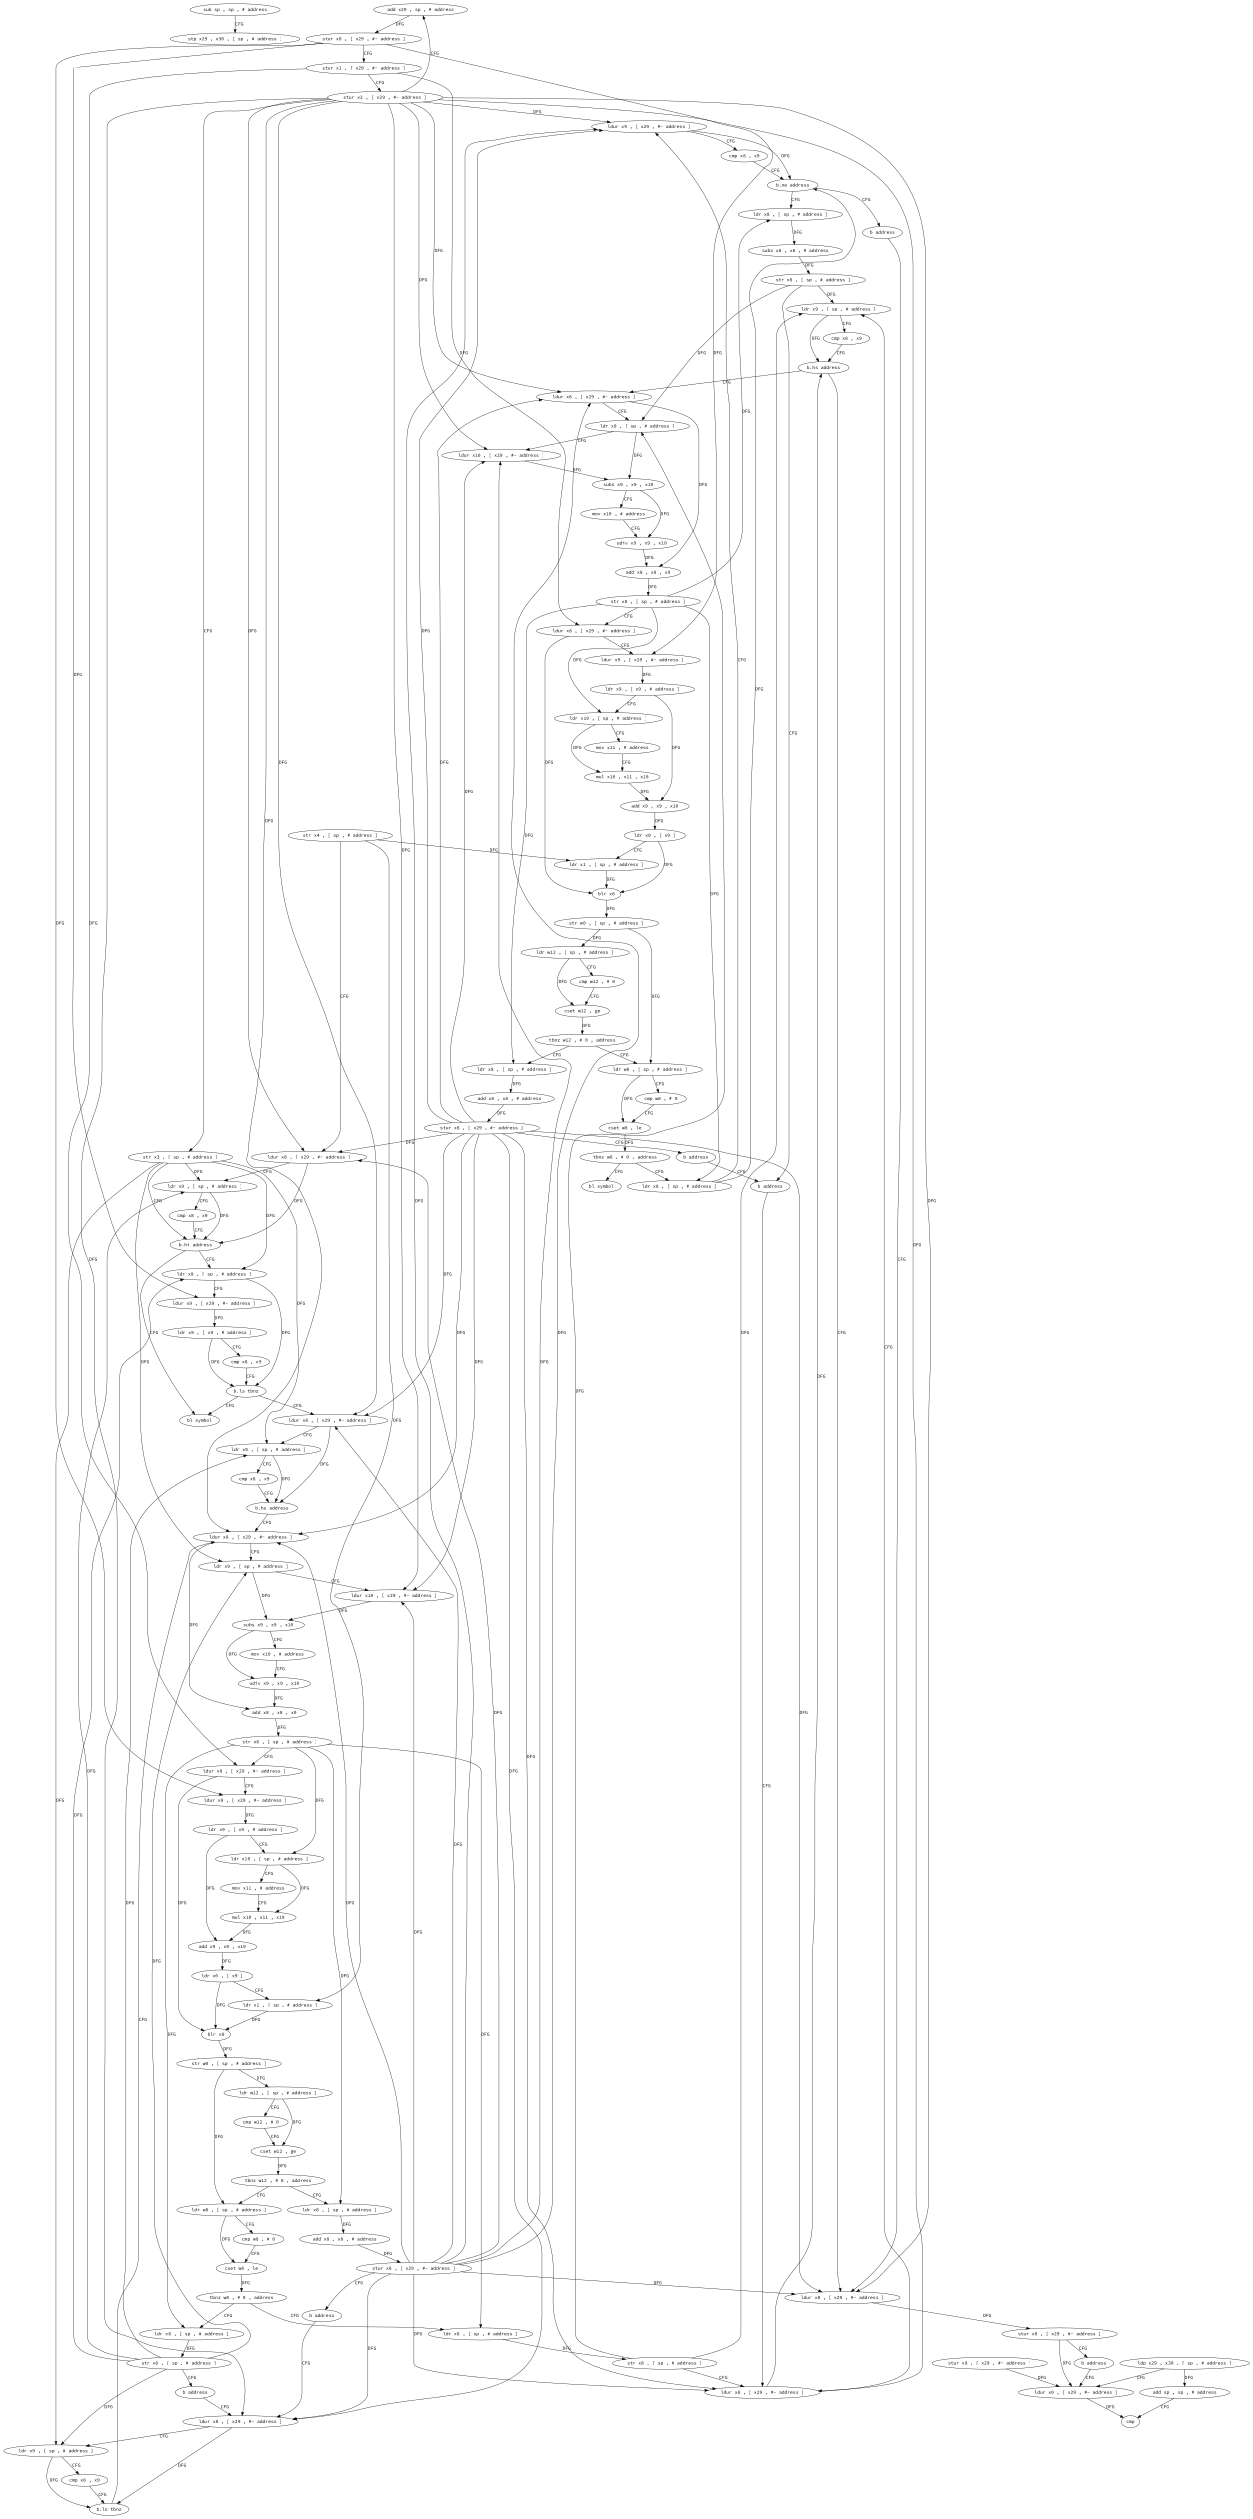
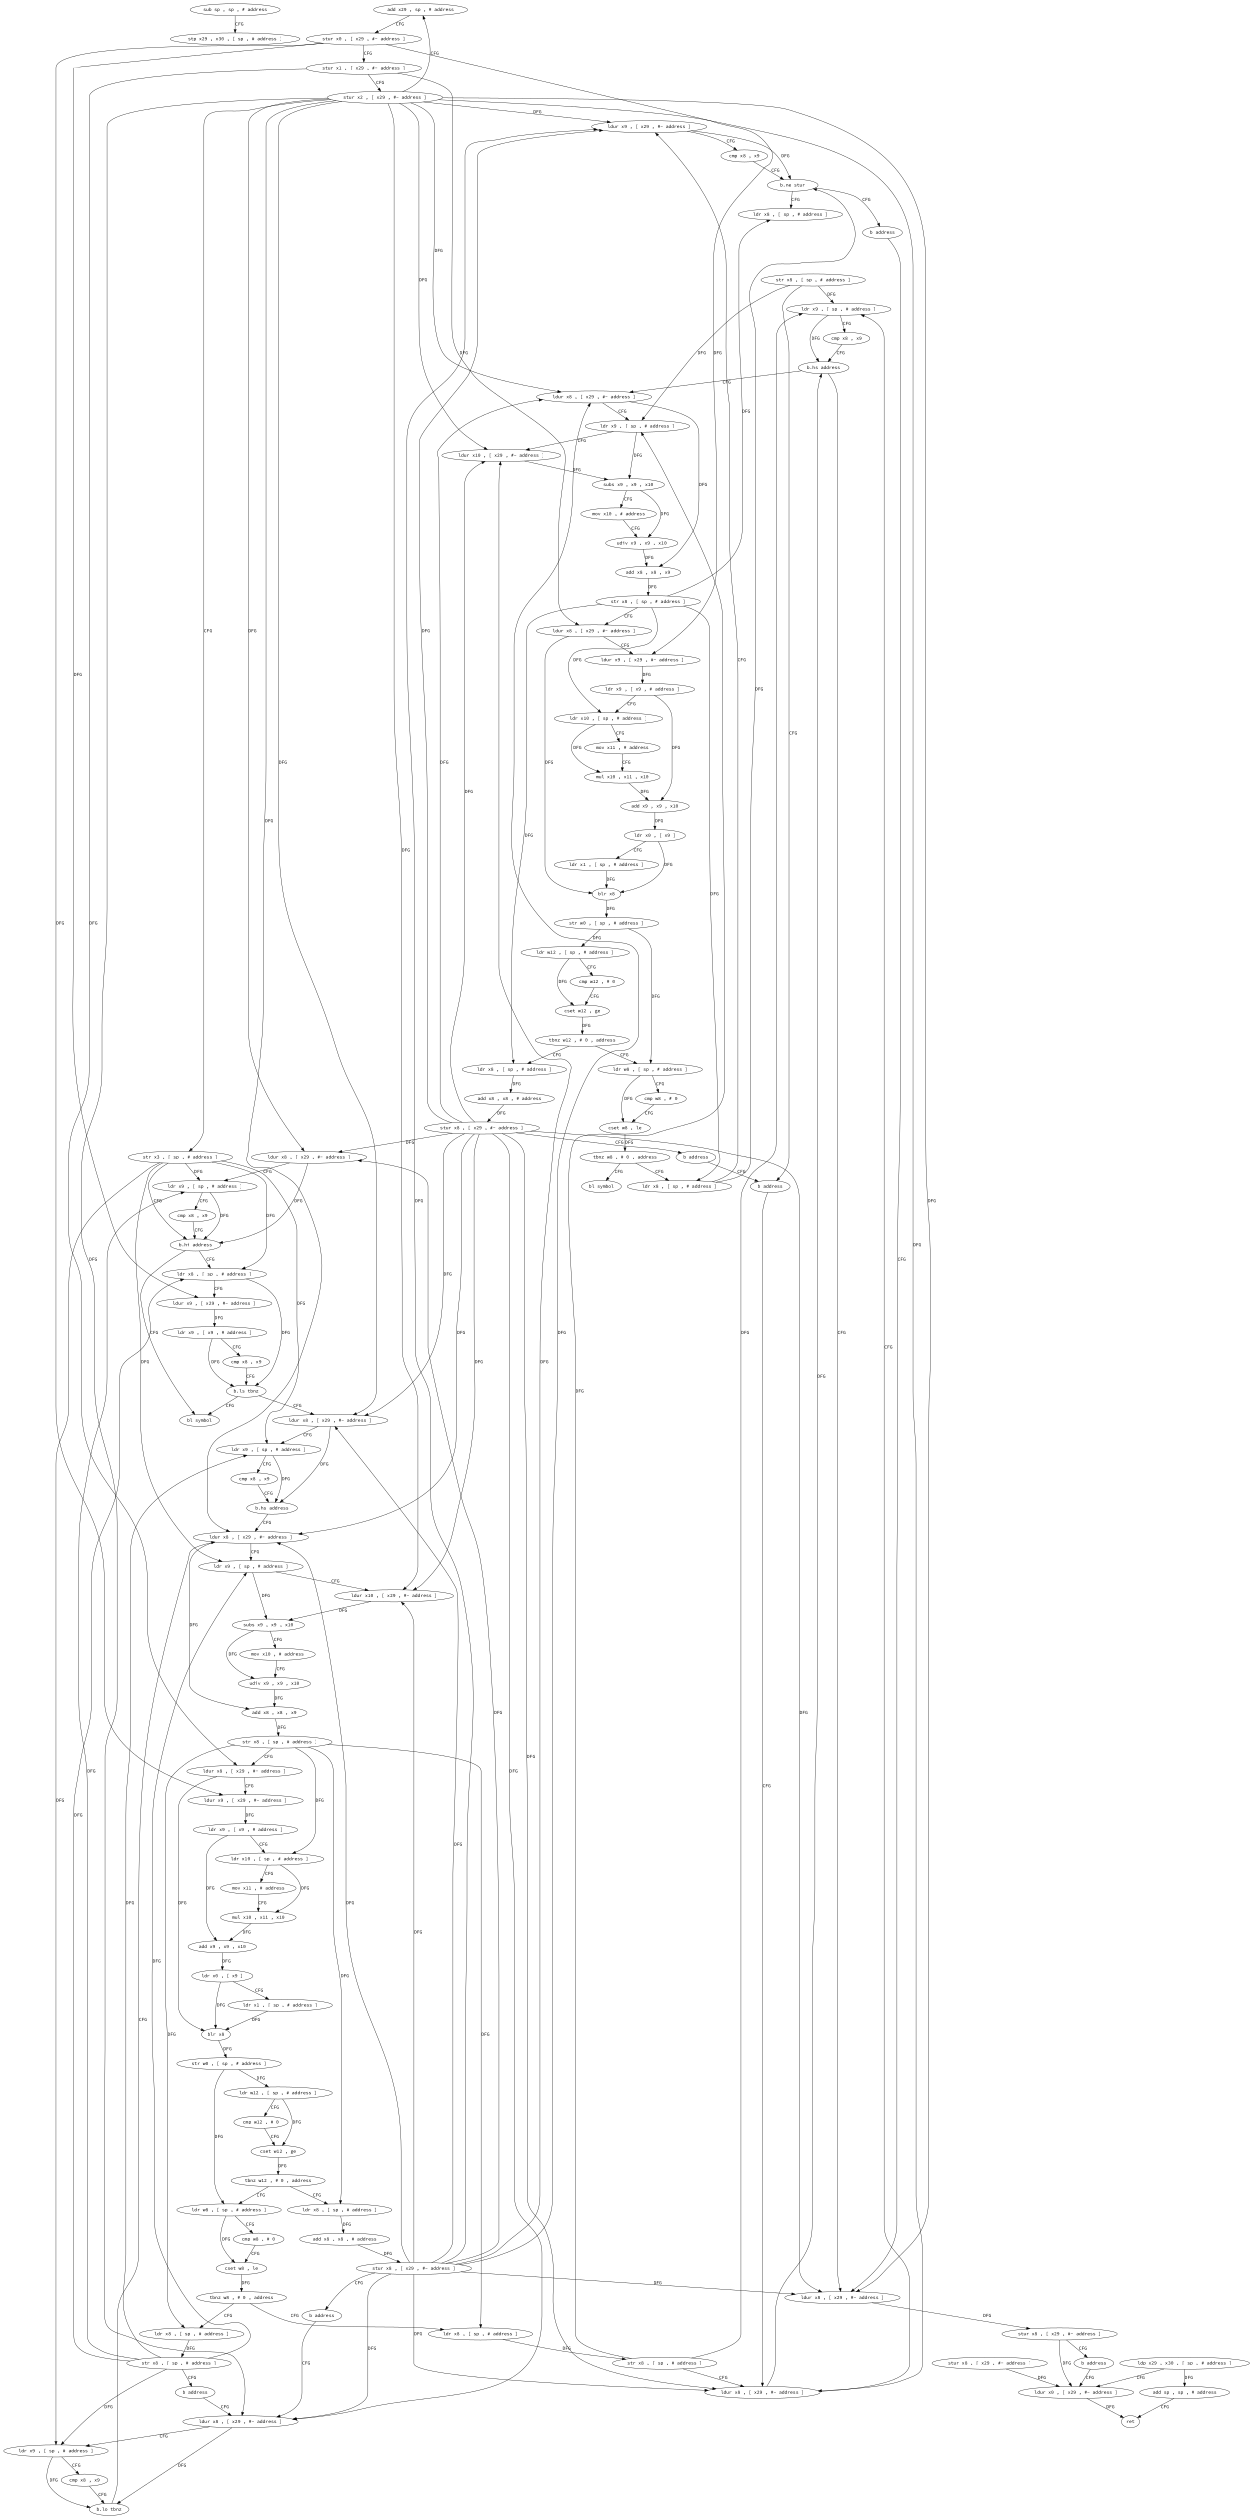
  digraph {
    fontname="Source Code Pro"
    node [fontname="Source Code Pro"]
    edge [fontname="Source Code Pro"]
    n1 [label="sub sp , sp , # address"]
    n2 [label="stp x29 , x30 , [ sp , # address ]"]
    n3 [label="add x29 , sp , # address"]
    n4 [label="stur x0 , [ x29 , #- address ]"]
    n5 [label="stur x1 , [ x29 , #- address ]"]
    n6 [label="ldur x9 , [ x29 , #- address ]"]
    n7 [label="ldur x9 , [ x29 , #- address ]"]
    n8 [label="ldur x9 , [ x29 , #- address ]"]
    n9 [label="stur x2 , [ x29 , #- address ]"]
    n10 [label="ldur x8 , [ x29 , #- address ]"]
    n11 [label="ldur x8 , [ x29 , #- address ]"]
    n12 [label="ldr x9 , [ x9 , # address ]"]
    n13 [label="ldr x9 , [ x9 , # address ]"]
    n14 [label="ldr x9 , [ x9 , # address ]"]
    n15 [label="str x3 , [ sp , # address ]"]
    n16 [label="ldur x8 , [ x29 , #- address ]"]
    n17 [label="ldur x8 , [ x29 , #- address ]"]
    n18 [label="ldur x8 , [ x29 , #- address ]"]
    n19 [label="ldur x10 , [ x29 , #- address ]"]
    n20 [label="ldur x8 , [ x29 , #- address ]"]
    n21 [label="ldur x8 , [ x29 , #- address ]"]
    n22 [label="ldur x8 , [ x29 , #- address ]"]
    n23 [label="ldur x8 , [ x29 , #- address ]"]
    n24 [label="ldur x10 , [ x29 , #- address ]"]
    n25 [label="ldur x9 , [ x29 , #- address ]"]
    n26 [label="blr x8"]
    n27 [label="blr x8"]
    n28 [label="ldr x9 , [ sp , # address ]"]
    n29 [label="ldr x8 , [ sp , # address ]"]
    n30 [label="ldr x9 , [ sp , # address ]"]
    n31 [label="ldr x9 , [ sp , # address ]"]
    n32 [label="ldr x9 , [ sp , # address ]"]
    n33 [label="b.hi address"]
    n34 [label="b.hs address"]
    n35 [label="add x8 , x8 , x9"]
    n36 [label="subs x9 , x9 , x10"]
    n37 [label="b.lo tbnz"]
    n38 [label="ldr x9 , [ sp , # address ]"]
    n39 [label="b.hs address"]
    n40 [label="stur x8 , [ x29 , #- address ]"]
    n41 [label="ldr x9 , [ sp , # address ]"]
    n42 [label="add x8 , x8 , x9"]
    n43 [label="subs x9 , x9 , x10"]
-   n44 [label="b.ne address"]
+   n44 [label="b.ne stur"]
    n45 [label="cmp x8 , x9"]
-   n46 [label="str x4 , [ sp , # address ]"]
    n47 [label="ldr x1 , [ sp , # address ]"]
    n48 [label="ldr x1 , [ sp , # address ]"]
    n49 [label="cmp x8 , x9"]
    n50 [label="b.ls tbnz"]
    n51 [label="cmp x8 , x9"]
    n52 [label="cmp x8 , x9"]
    n53 [label="bl symbol"]
    n54 [label="cmp x8 , x9"]
    n55 [label="stur x8 , [ x29 , #- address ]"]
    n56 [label="ldur x0 , [ x29 , #- address ]"]
    n57 [label="str x8 , [ sp , # address ]"]
-   n58 [label=cmp]
+   n58 [label=ret]
    n59 [label="ldp x29 , x30 , [ sp , # address ]"]
    n60 [label="add sp , sp , # address"]
    n61 [label="mov x10 , # address"]
    n62 [label="udiv x9 , x9 , x10"]
    n63 [label="ldr x10 , [ sp , # address ]"]
    n64 [label="ldr x8 , [ sp , # address ]"]
    n65 [label="ldr x8 , [ sp , # address ]"]
    n66 [label="ldr x8 , [ sp , # address ]"]
    n67 [label="mov x11 , # address"]
    n68 [label="mul x10 , x11 , x10"]
    n69 [label="add x8 , x8 , # address"]
    n70 [label="str x8 , [ sp , # address ]"]
    n71 [label="str x8 , [ sp , # address ]"]
    n72 [label="str w0 , [ sp , # address ]"]
    n73 [label="add x9 , x9 , x10"]
    n74 [label="ldr x0 , [ x9 ]"]
    n75 [label="ldr w12 , [ sp , # address ]"]
    n76 [label="ldr w8 , [ sp , # address ]"]
    n77 [label="cmp w12 , # 0"]
    n78 [label="cset w12 , ge"]
    n79 [label="cmp w8 , # 0"]
    n80 [label="cset w8 , le"]
    n81 [label="tbnz w12 , # 0 , address"]
    n82 [label="tbnz w8 , # 0 , address"]
    n83 [label="stur x8 , [ x29 , #- address ]"]
    n84 [label="b address"]
    n85 [label="b address"]
    n86 [label="cmp x8 , x9"]
    n87 [label="b address"]
    n88 [label="str x8 , [ sp , # address ]"]
    n89 [label="mov x10 , # address"]
    n90 [label="udiv x9 , x9 , x10"]
    n91 [label="ldr x10 , [ sp , # address ]"]
    n92 [label="ldr x8 , [ sp , # address ]"]
    n93 [label="ldr x8 , [ sp , # address ]"]
    n94 [label="ldr x8 , [ sp , # address ]"]
    n95 [label="mov x11 , # address"]
    n96 [label="mul x10 , x11 , x10"]
    n97 [label="add x8 , x8 , # address"]
-   n98 [label="subs x8 , x8 , # address"]
    n99 [label="str w0 , [ sp , # address ]"]
    n100 [label="add x9 , x9 , x10"]
    n101 [label="ldr x0 , [ x9 ]"]
    n102 [label="ldr w12 , [ sp , # address ]"]
    n103 [label="ldr w8 , [ sp , # address ]"]
    n104 [label="cmp w12 , # 0"]
    n105 [label="cset w12 , ge"]
    n106 [label="cmp w8 , # 0"]
    n107 [label="cset w8 , le"]
    n108 [label="tbnz w12 , # 0 , address"]
    n109 [label="tbnz w8 , # 0 , address"]
    n110 [label="stur x8 , [ x29 , #- address ]"]
    n111 [label="bl symbol"]
    n112 [label="b address"]
    n113 [label="b address"]
    n114 [label="b address"]
    n115 [label="str x8 , [ sp , # address ]"]
    n1 -> n2 [label=CFG]
-   n3 -> n4 [label=DFG]
+   n3 -> n4 [label=CFG]
    n4 -> n5 [label=CFG]
    n4 -> n6 [label=DFG]
    n4 -> n7 [label=DFG]
    n4 -> n8 [label=DFG]
    n5 -> n9 [label=CFG]
    n5 -> n10 [label=DFG]
    n5 -> n11 [label=DFG]
    n6 -> n12 [label=DFG]
    n7 -> n13 [label=DFG]
    n8 -> n14 [label=DFG]
    n9 -> n3 [label=CFG]
    n9 -> n15 [label=CFG]
    n9 -> n16 [label=DFG]
    n9 -> n17 [label=DFG]
    n9 -> n18 [label=DFG]
    n9 -> n19 [label=DFG]
    n9 -> n20 [label=DFG]
    n9 -> n21 [label=DFG]
    n9 -> n22 [label=DFG]
    n9 -> n23 [label=DFG]
    n9 -> n24 [label=DFG]
    n9 -> n25 [label=DFG]
    n10 -> n7 [label=CFG]
    n10 -> n26 [label=DFG]
    n11 -> n8 [label=CFG]
    n11 -> n27 [label=DFG]
    n12 -> n50 [label=DFG]
    n12 -> n54 [label=CFG]
    n13 -> n63 [label=CFG]
    n13 -> n73 [label=DFG]
    n14 -> n91 [label=CFG]
    n14 -> n100 [label=DFG]
    n15 -> n28 [label=DFG]
    n15 -> n29 [label=DFG]
    n15 -> n30 [label=DFG]
    n15 -> n31 [label=DFG]
    n15 -> n32 [label=DFG]
    n15 -> n33 [label=CFG]
    n16 -> n28 [label=CFG]
    n16 -> n33 [label=DFG]
    n17 -> n30 [label=CFG]
    n17 -> n34 [label=DFG]
    n18 -> n31 [label=CFG]
    n18 -> n35 [label=DFG]
    n19 -> n36 [label=DFG]
    n20 -> n32 [label=CFG]
    n20 -> n37 [label=DFG]
    n21 -> n38 [label=CFG]
    n21 -> n39 [label=DFG]
    n22 -> n40 [label=DFG]
    n23 -> n41 [label=CFG]
    n23 -> n42 [label=DFG]
    n24 -> n43 [label=DFG]
    n25 -> n44 [label=DFG]
    n25 -> n45 [label=CFG]
    n26 -> n72 [label=DFG]
    n27 -> n99 [label=DFG]
    n28 -> n33 [label=DFG]
    n28 -> n49 [label=CFG]
    n29 -> n6 [label=CFG]
    n29 -> n50 [label=DFG]
    n30 -> n34 [label=DFG]
    n30 -> n51 [label=CFG]
    n31 -> n19 [label=CFG]
    n31 -> n36 [label=DFG]
    n32 -> n37 [label=DFG]
    n32 -> n52 [label=CFG]
    n33 -> n29 [label=CFG]
    n33 -> n53 [label=CFG]
    n34 -> n18 [label=CFG]
    n35 -> n57 [label=DFG]
    n36 -> n61 [label=CFG]
    n36 -> n62 [label=DFG]
    n37 -> n18 [label=CFG]
    n38 -> n39 [label=DFG]
    n38 -> n86 [label=CFG]
    n39 -> n22 [label=CFG]
    n39 -> n23 [label=CFG]
    n40 -> n56 [label=DFG]
    n40 -> n87 [label=CFG]
    n41 -> n24 [label=CFG]
    n41 -> n43 [label=DFG]
    n42 -> n88 [label=DFG]
    n43 -> n89 [label=CFG]
    n43 -> n90 [label=DFG]
    n44 -> n94 [label=CFG]
    n44 -> n112 [label=CFG]
    n45 -> n44 [label=CFG]
-   n46 -> n16 [label=CFG]
-   n46 -> n47 [label=DFG]
-   n46 -> n48 [label=DFG]
    n47 -> n26 [label=DFG]
    n48 -> n27 [label=DFG]
    n49 -> n33 [label=CFG]
    n50 -> n17 [label=CFG]
    n50 -> n53 [label=CFG]
    n51 -> n34 [label=CFG]
    n52 -> n37 [label=CFG]
    n54 -> n50 [label=CFG]
    n55 -> n56 [label=DFG]
    n56 -> n58 [label=DFG]
    n57 -> n10 [label=CFG]
    n57 -> n63 [label=DFG]
    n57 -> n64 [label=DFG]
    n57 -> n65 [label=DFG]
    n57 -> n66 [label=DFG]
    n59 -> n56 [label=CFG]
    n59 -> n60 [label=DFG]
    n60 -> n58 [label=CFG]
    n61 -> n62 [label=CFG]
    n62 -> n35 [label=DFG]
    n63 -> n67 [label=CFG]
    n63 -> n68 [label=DFG]
    n64 -> n69 [label=DFG]
    n65 -> n70 [label=DFG]
    n66 -> n71 [label=DFG]
    n67 -> n68 [label=CFG]
    n68 -> n73 [label=DFG]
    n69 -> n83 [label=DFG]
    n70 -> n21 [label=CFG]
    n70 -> n38 [label=DFG]
    n70 -> n41 [label=DFG]
    n71 -> n28 [label=DFG]
    n71 -> n29 [label=DFG]
    n71 -> n30 [label=DFG]
    n71 -> n31 [label=DFG]
    n71 -> n32 [label=DFG]
    n71 -> n84 [label=CFG]
    n72 -> n75 [label=DFG]
    n72 -> n76 [label=DFG]
    n73 -> n74 [label=DFG]
    n74 -> n26 [label=DFG]
    n74 -> n47 [label=CFG]
    n75 -> n77 [label=CFG]
    n75 -> n78 [label=DFG]
    n76 -> n79 [label=CFG]
    n76 -> n80 [label=DFG]
    n77 -> n78 [label=CFG]
    n78 -> n81 [label=DFG]
    n79 -> n80 [label=CFG]
    n80 -> n82 [label=DFG]
    n81 -> n64 [label=CFG]
    n81 -> n76 [label=CFG]
    n82 -> n65 [label=CFG]
    n82 -> n66 [label=CFG]
    n83 -> n16 [label=DFG]
    n83 -> n17 [label=DFG]
    n83 -> n18 [label=DFG]
    n83 -> n19 [label=DFG]
    n83 -> n20 [label=DFG]
    n83 -> n21 [label=DFG]
    n83 -> n22 [label=DFG]
    n83 -> n23 [label=DFG]
    n83 -> n24 [label=DFG]
    n83 -> n25 [label=DFG]
    n83 -> n85 [label=CFG]
    n84 -> n20 [label=CFG]
    n85 -> n20 [label=CFG]
    n86 -> n39 [label=CFG]
    n87 -> n56 [label=CFG]
    n88 -> n11 [label=CFG]
    n88 -> n91 [label=DFG]
    n88 -> n92 [label=DFG]
    n88 -> n93 [label=DFG]
    n88 -> n94 [label=DFG]
    n89 -> n90 [label=CFG]
    n90 -> n42 [label=DFG]
    n91 -> n95 [label=CFG]
    n91 -> n96 [label=DFG]
    n92 -> n97 [label=DFG]
    n93 -> n25 [label=CFG]
    n93 -> n44 [label=DFG]
-   n94 -> n98 [label=DFG]
    n95 -> n96 [label=CFG]
    n96 -> n100 [label=DFG]
    n97 -> n110 [label=DFG]
-   n98 -> n115 [label=DFG]
    n99 -> n102 [label=DFG]
    n99 -> n103 [label=DFG]
    n100 -> n101 [label=DFG]
    n101 -> n27 [label=DFG]
    n101 -> n48 [label=CFG]
    n102 -> n104 [label=CFG]
    n102 -> n105 [label=DFG]
    n103 -> n106 [label=CFG]
    n103 -> n107 [label=DFG]
    n104 -> n105 [label=CFG]
    n105 -> n108 [label=DFG]
    n106 -> n107 [label=CFG]
    n107 -> n109 [label=DFG]
    n108 -> n92 [label=CFG]
    n108 -> n103 [label=CFG]
    n109 -> n93 [label=CFG]
    n109 -> n111 [label=CFG]
    n110 -> n16 [label=DFG]
    n110 -> n17 [label=DFG]
    n110 -> n18 [label=DFG]
    n110 -> n19 [label=DFG]
    n110 -> n20 [label=DFG]
    n110 -> n21 [label=DFG]
    n110 -> n22 [label=DFG]
    n110 -> n23 [label=DFG]
    n110 -> n24 [label=DFG]
    n110 -> n25 [label=DFG]
    n110 -> n113 [label=CFG]
    n112 -> n22 [label=CFG]
    n113 -> n114 [label=CFG]
    n114 -> n21 [label=CFG]
    n115 -> n38 [label=DFG]
    n115 -> n41 [label=DFG]
    n115 -> n114 [label=CFG]
  }
